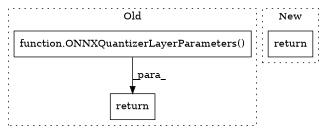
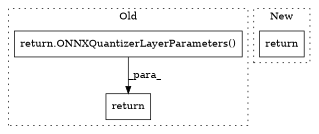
  digraph {
    node [a=93 l=7 shape=box]
-   n1 [a=75 l="29,1" label="function.ONNXQuantizerLayerParameters()" s="4412,4485"]
+   n1 [a=75 l="29,1" label="return.ONNXQuantizerLayerParameters()" s="4412,4485"]
    n2 [label=return s=4405]
    n3 [label=return s=5046]
    subgraph cluster_1 {
      label=Old
      style=dotted
      n1
      n2
    }
    subgraph cluster_2 {
      label=New
      style=dotted
      n3
    }
    n1 -> n2 [label=_para_]
  }
